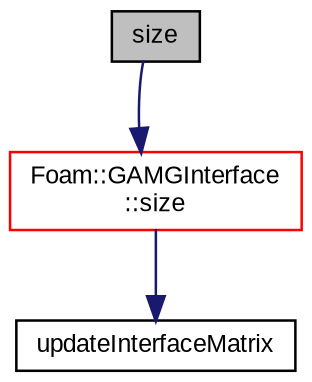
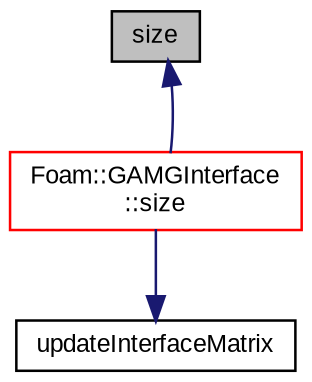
  digraph {
    fontname="Liberation Sans"
    rankdir=TB
    node [color=black fontname="Liberation Sans" fontsize=10 shape=record]
    edge [color=midnightblue fontname="Liberation Sans" fontsize=10 labelfontname=Helvetica labelfontsize=10 style=solid]
    n1 [fillcolor=grey75 fontcolor=black height=0.2 label=size style=filled width=0.4]
    n2 [color=red height=0.2 label="Foam::GAMGInterface\l::size" width=0.4]
    n3 [height=0.2 label=updateInterfaceMatrix width=0.4]
-   n1 -> n2
+   n2 -> n1
    n2 -> n3
  }
